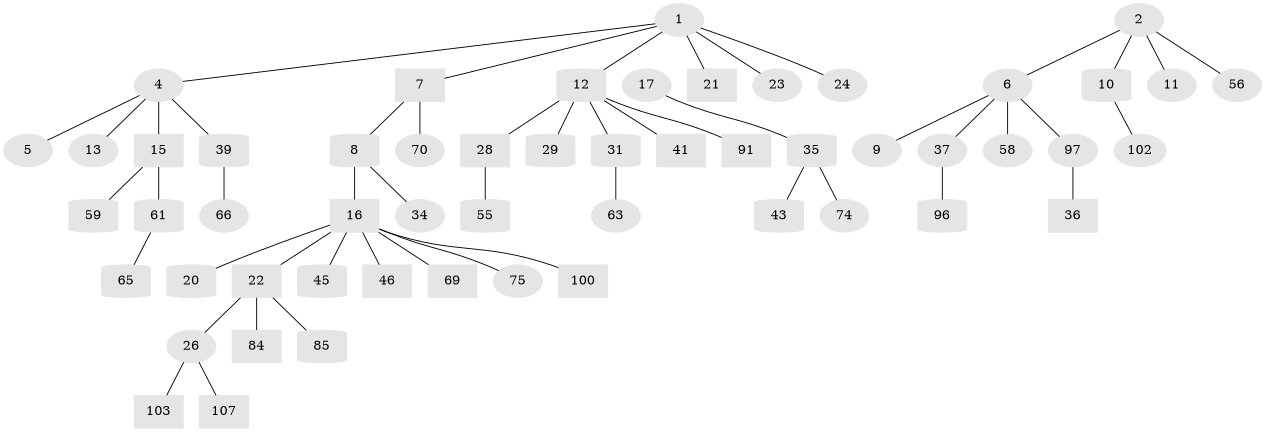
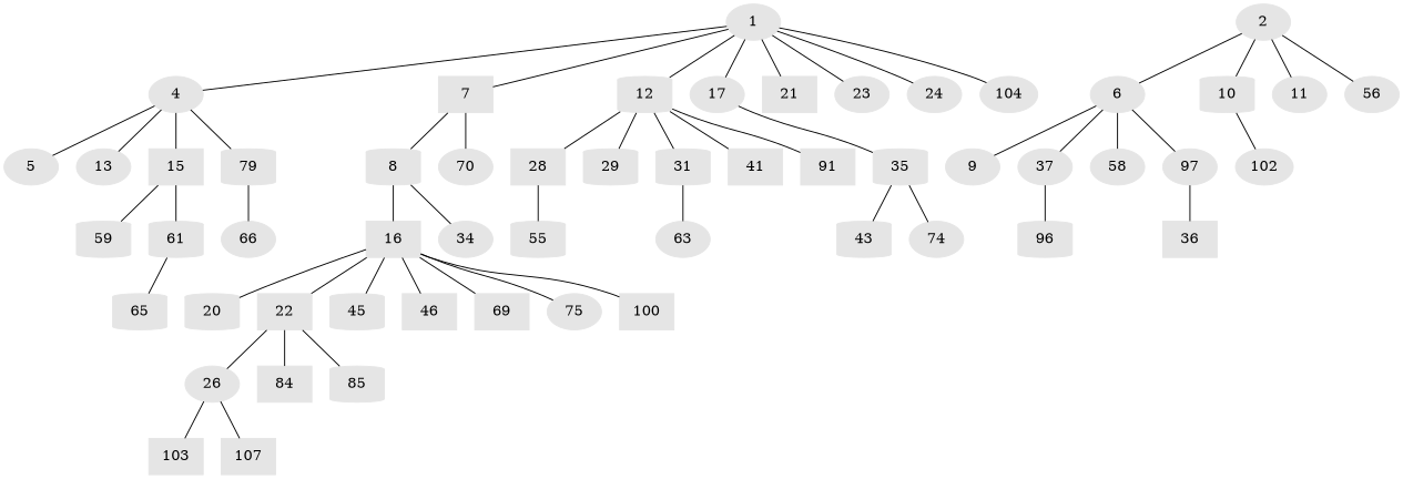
  graph {
    node [color=gray90 shape=ellipse style=filled]
    1 [super="+3"]
    4
    7 [shape=box super="+49"]
    12 [shape=cylinder super="+47+18"]
    17 [super="+110+67"]
    21 [shape=box super="+52"]
    23
    24
+   104
    6 [super="+30"]
    2
    10 [shape=cylinder super="+112+27"]
    11
    56 [super="+78"]
    5 [super="+38"]
    n16 [label=13]
    15 [shape=box super="+57+42"]
-   39 [shape=cylinder super="+48+64"]
+   39 [shape=cylinder super="+48+64" label=79]
    8 [shape=cylinder super="+13"]
    70
    28 [shape=box super="+90"]
    29 [shape=cylinder super="+51"]
    31 [shape=cylinder super="+40+53"]
    41 [shape=box]
    91 [shape=box]
    35 [shape=cylinder super="+73"]
    9
    37
    58 [super="+71"]
    97
    102
    59 [shape=cylinder]
    61 [shape=cylinder super="+108"]
    66
    96 [shape=cylinder]
    36 [shape=box]
    16 [shape=box super="+19+72+62"]
    34 [super="+60+68"]
    20 [shape=cylinder super="+89"]
    22 [shape=box super="+50"]
    45 [shape=cylinder super="+98"]
    46 [shape=box super="+79"]
    69 [shape=box]
    75 [super="+77"]
    100 [shape=box]
    55 [shape=cylinder super="+76"]
    63
    65 [shape=cylinder super="+82"]
    26 [super="+32+101"]
    n50 [label=84 shape=box]
    85 [shape=cylinder]
    43 [shape=cylinder super="+44"]
    74
    103 [shape=box super="+106"]
    107 [shape=box]
    1 -- 4
    1 -- 7
    1 -- 12
+   1 -- 17
    1 -- 21
    1 -- 23
    1 -- 24
+   1 -- 104
    4 -- 5
    4 -- n16
    4 -- 15
    4 -- 39
    7 -- 8
    7 -- 70
    12 -- 28
    12 -- 29
    12 -- 31
    12 -- 41
    12 -- 91
    17 -- 35
    6 -- 9
    6 -- 37
    6 -- 58
    6 -- 97
    2 -- 6
    2 -- 10
    2 -- 11
    2 -- 56
    10 -- 102
    15 -- 59
    15 -- 61
    39 -- 66
    8 -- 16
    8 -- 34
    28 -- 55
    31 -- 63
    35 -- 43
    35 -- 74
    37 -- 96
    97 -- 36
    61 -- 65
    16 -- 20
    16 -- 22
    16 -- 45
    16 -- 46
    16 -- 69
    16 -- 75
    16 -- 100
    22 -- 26
    22 -- n50
    22 -- 85
    26 -- 103
    26 -- 107
  }
